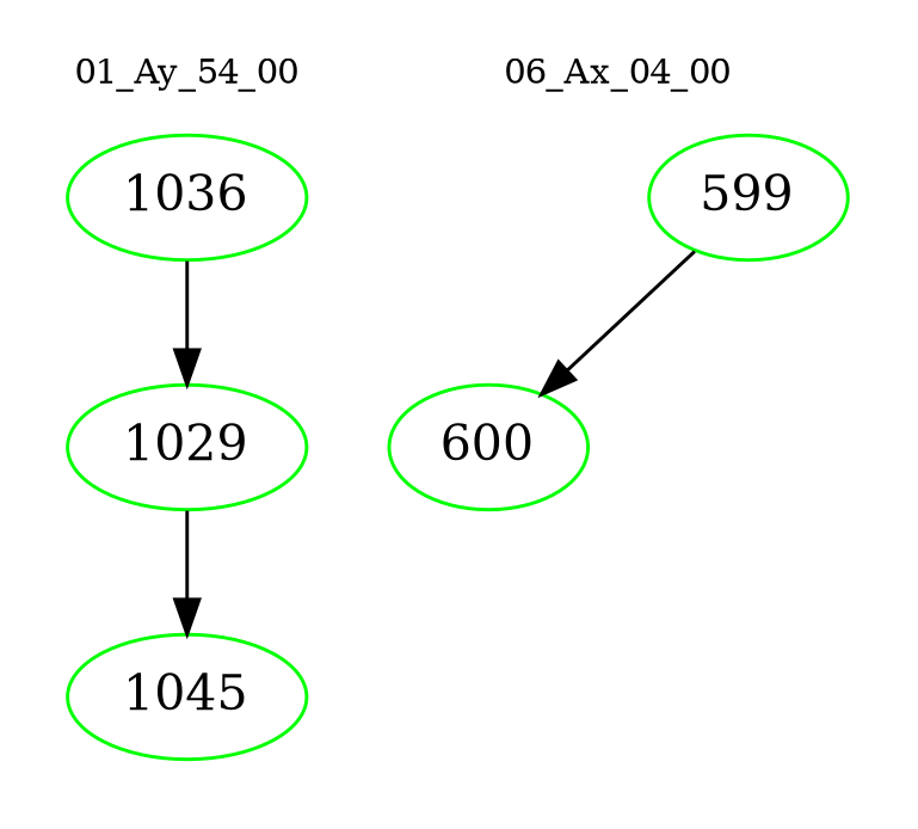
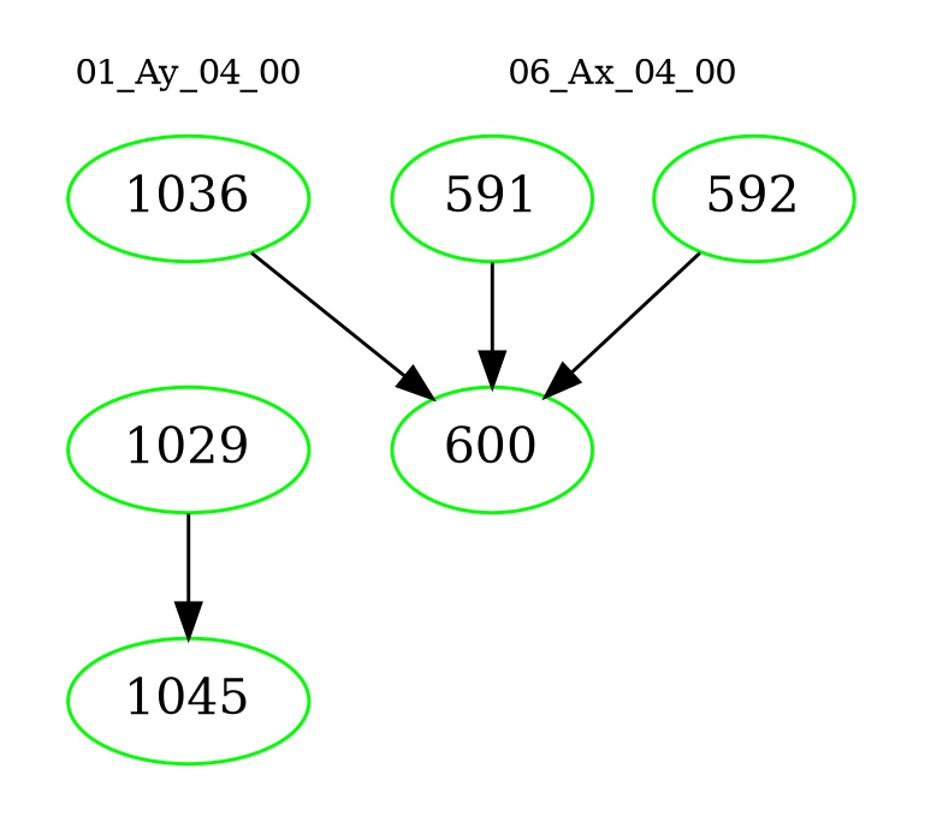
  digraph {
    node [color=green]
    edge [color=black]
    n1 [label=1036]
    n2 [label=1029]
    n3 [label=1045]
-   n4 [label=599]
+   n4 [label=592]
+   n5 [label=591]
    n6 [label=600]
    subgraph cluster_1 {
      color=white
      fontsize=10
-     label="01_Ay_54_00"
+     label="01_Ay_04_00"
      n1
      n2
      n3
    }
    subgraph cluster_2 {
      color=white
      fontsize=10
      label="06_Ax_04_00"
      n4
+     n5
      n6
    }
-   n1 -> n2
+   n1 -> n6
    n2 -> n3
    n4 -> n6
+   n5 -> n6
  }
